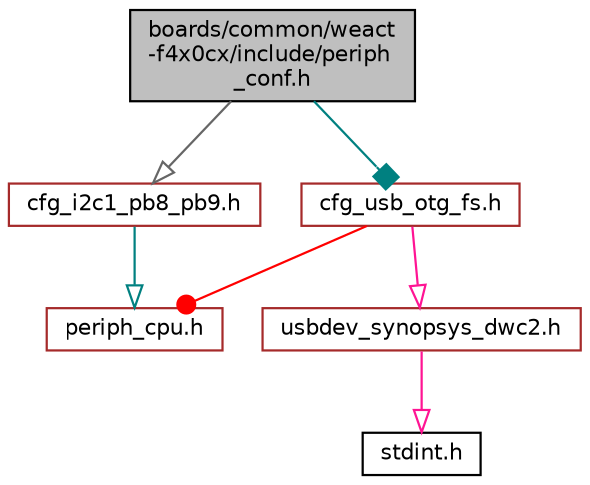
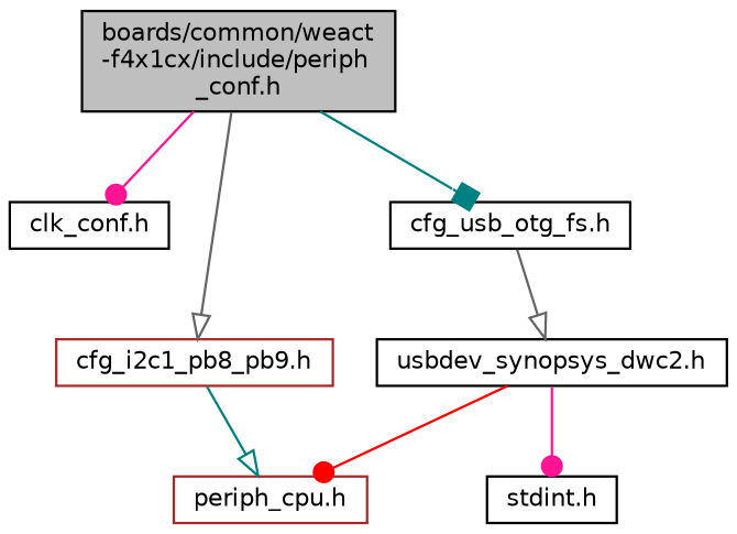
  digraph {
    node [color=black fillcolor=white fontname=Helvetica fontsize=10 shape=record style=filled]
    edge [arrowhead=onormal color=deeppink fontname=Helvetica fontsize=10 labelfontname=Helvetica labelfontsize=10 style=solid]
-   n1 [fillcolor=grey75 fontcolor=black height=0.2 label="boards/common/weact\l-f4x0cx/include/periph\l_conf.h" width=0.4]
+   n1 [fillcolor=grey75 fontcolor=black height=0.2 label="boards/common/weact\l-f4x1cx/include/periph\l_conf.h" width=0.4]
+   n2 [height=0.2 label="clk_conf.h" width=0.4]
    n3 [color=brown height=0.2 label="cfg_i2c1_pb8_pb9.h" width=0.4]
-   n4 [color=brown height=0.2 label="cfg_usb_otg_fs.h" width=0.4]
+   n4 [height=0.2 label="cfg_usb_otg_fs.h" width=0.4]
    n5 [color=brown height=0.2 label="periph_cpu.h" width=0.4]
-   n6 [color=brown height=0.2 label="usbdev_synopsys_dwc2.h" width=0.4]
+   n6 [height=0.2 label="usbdev_synopsys_dwc2.h" width=0.4]
    n7 [height=0.2 label="stdint.h" width=0.4]
+   n1 -> n2 [arrowhead=dot]
    n1 -> n3 [color=gray40]
    n1 -> n4 [arrowhead=box color=teal]
    n3 -> n5 [color=teal]
-   n4 -> n5 [arrowhead=dot color=red]
-   n4 -> n6
-   n6 -> n7
+   n6 -> n5 [arrowhead=dot color=red]
+   n4 -> n6 [color=gray40]
+   n6 -> n7 [arrowhead=dot]
  }
